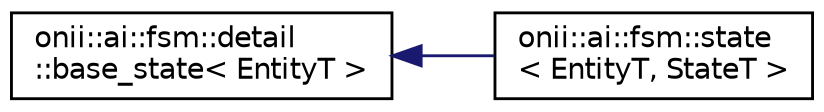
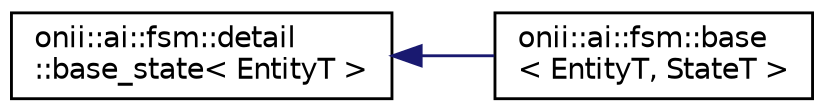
  digraph {
    rankdir=LR
    node [color=black fillcolor=white fontname=Helvetica fontsize=10 shape=record style=filled]
    n1 [height=0.2 label="onii::ai::fsm::detail\l::base_state\< EntityT \>" width=0.4]
-   n2 [height=0.2 label="onii::ai::fsm::state\l\< EntityT, StateT \>" width=0.4]
+   n2 [height=0.2 label="onii::ai::fsm::base\l\< EntityT, StateT \>" width=0.4]
    n1 -> n2 [color=midnightblue dir=back fontname=Helvetica fontsize=10 labelfontname=Helvetica labelfontsize=10 style=solid]
  }
